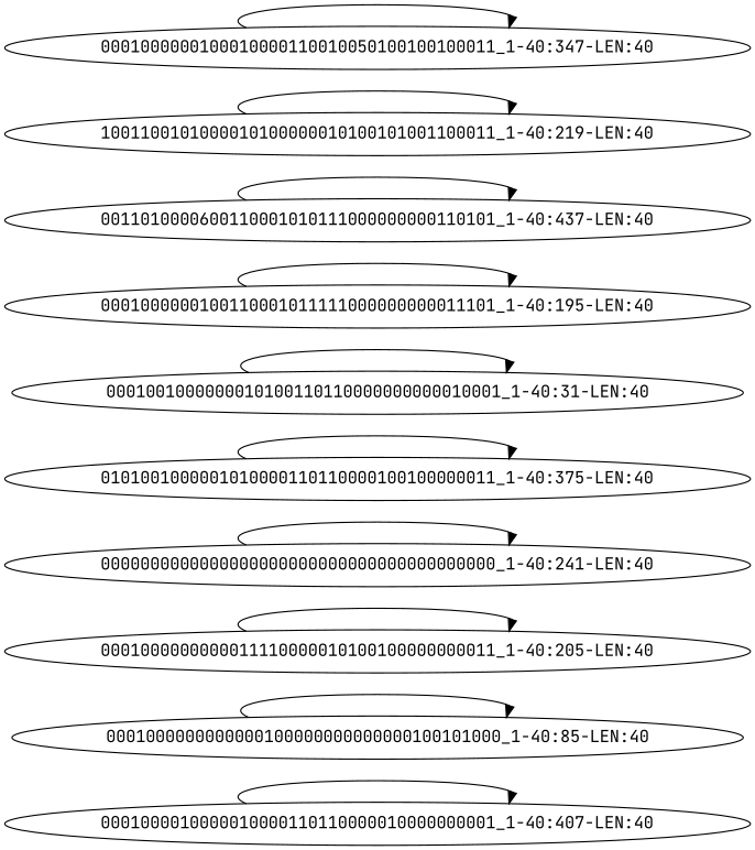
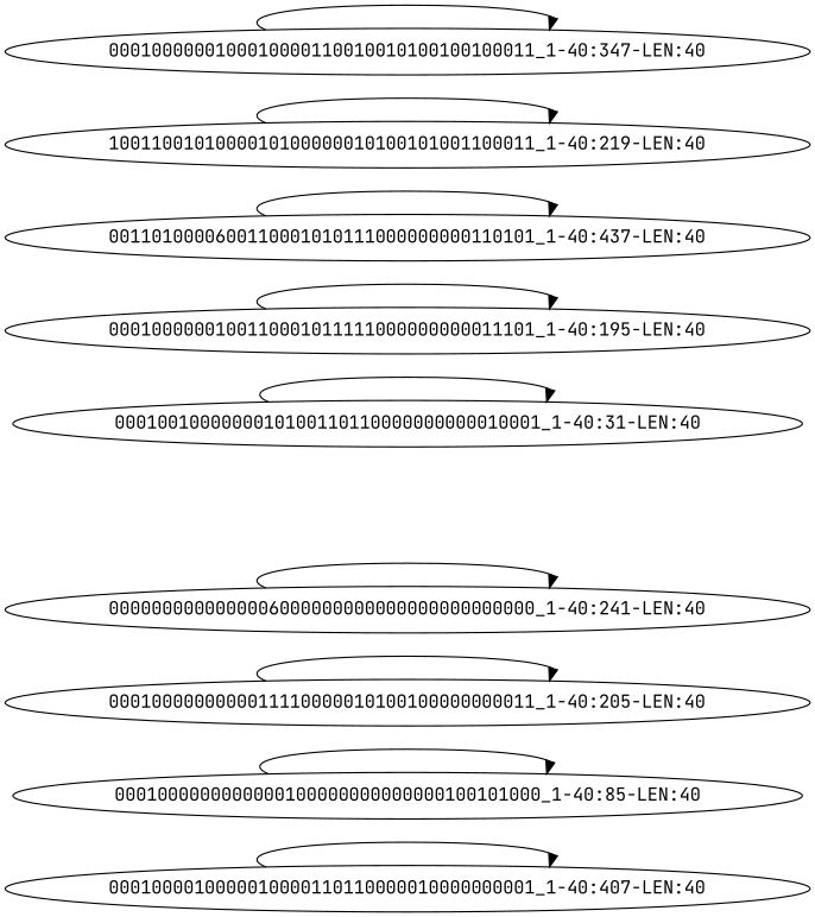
  digraph {
    fontname="JetBrains Mono"
    rankdir=LR
    node [fontname="JetBrains Mono"]
    edge [fontname="JetBrains Mono"]
    "0001000010000010000110110000010000000001_1-40:407-LEN:40"
    "0001000000000000100000000000000100101000_1-40:85-LEN:40"
    "0001000000000011110000010100100000000011_1-40:205-LEN:40"
-   "0000000000000000000000000000000000000000_1-40:241-LEN:40"
-   "0101001000001010000110110000100100000011_1-40:375-LEN:40"
+   "0000000000000000000000000000000000000000_1-40:241-LEN:40" [label="0000000000000006000000000000000000000000_1-40:241-LEN:40"]
    "0001001000000010100110110000000000010001_1-40:31-LEN:40"
    "0001000000100110001011111000000000011101_1-40:195-LEN:40"
    n8 [label="0011010000600110001010111000000000110101_1-40:437-LEN:40"]
    "1001100101000010100000010100101001100011_1-40:219-LEN:40"
-   "0001000000100010000110010010100100100011_1-40:347-LEN:40" [label="0001000000100010000110010050100100100011_1-40:347-LEN:40"]
+   "0001000000100010000110010010100100100011_1-40:347-LEN:40"
    "0001000010000010000110110000010000000001_1-40:407-LEN:40" -> "0001000010000010000110110000010000000001_1-40:407-LEN:40"
    "0001000000000000100000000000000100101000_1-40:85-LEN:40" -> "0001000000000000100000000000000100101000_1-40:85-LEN:40"
    "0001000000000011110000010100100000000011_1-40:205-LEN:40" -> "0001000000000011110000010100100000000011_1-40:205-LEN:40"
    "0000000000000000000000000000000000000000_1-40:241-LEN:40" -> "0000000000000000000000000000000000000000_1-40:241-LEN:40"
-   "0101001000001010000110110000100100000011_1-40:375-LEN:40" -> "0101001000001010000110110000100100000011_1-40:375-LEN:40"
    "0001001000000010100110110000000000010001_1-40:31-LEN:40" -> "0001001000000010100110110000000000010001_1-40:31-LEN:40"
    "0001000000100110001011111000000000011101_1-40:195-LEN:40" -> "0001000000100110001011111000000000011101_1-40:195-LEN:40"
    n8 -> n8
    "1001100101000010100000010100101001100011_1-40:219-LEN:40" -> "1001100101000010100000010100101001100011_1-40:219-LEN:40"
    "0001000000100010000110010010100100100011_1-40:347-LEN:40" -> "0001000000100010000110010010100100100011_1-40:347-LEN:40"
  }
